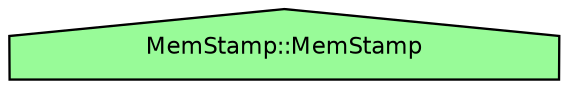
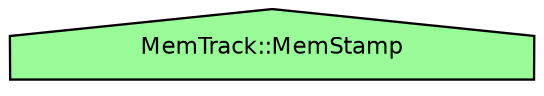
  digraph {
    rankdir=LR
-   n1 [color=black fillcolor=palegreen fontname=Helvetica fontsize=10 height=0.2 label="MemStamp::MemStamp" shape=house style=filled width=0.4]
+   n1 [color=black fillcolor=palegreen fontname=Helvetica fontsize=10 height=0.2 label="MemTrack::MemStamp" shape=house style=filled width=0.4]
  }
